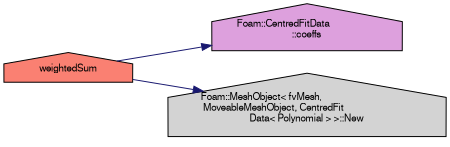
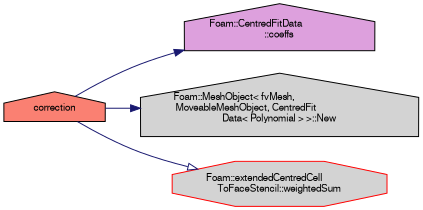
  digraph {
    rankdir=LR
    node [color=black fillcolor=lightgrey fontname=FreeSans fontsize=10 shape=house style=filled]
    edge [arrowhead=normal color=midnightblue fontname=FreeSans fontsize=10 labelfontname=FreeSans labelfontsize=10 style=solid]
-   n1 [fillcolor=salmon fontcolor=black height=0.2 label=weightedSum width=0.4]
+   n1 [fillcolor=salmon fontcolor=black height=0.2 label=correction width=0.4]
    n2 [fillcolor=plum height=0.2 label="Foam::CentredFitData\l::coeffs" width=0.4]
    n3 [height=0.2 label="Foam::MeshObject\< fvMesh,\l MoveableMeshObject, CentredFit\lData\< Polynomial \> \>::New" width=0.4]
+   n4 [color=red height=0.2 label="Foam::extendedCentredCell\lToFaceStencil::weightedSum" shape=octagon width=0.4]
    n1 -> n2
    n1 -> n3
+   n1 -> n4 [arrowhead=onormal]
  }
